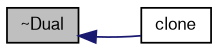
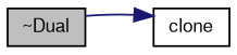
  digraph {
    rankdir=LR
    node [color=black fontname=FreeSans fontsize=10 shape=record]
    n1 [fillcolor=grey75 fontcolor=black height=0.2 label="~Dual" style=filled width=0.4]
    n2 [height=0.2 label=clone width=0.4]
-   n1 -> n2 [color=midnightblue dir=back fontname=FreeSans fontsize=10 labelfontname=FreeSans labelfontsize=10 style=solid]
+   n2 -> n1 [color=midnightblue dir=back fontname=FreeSans fontsize=10 labelfontname=FreeSans labelfontsize=10 style=solid]
  }
